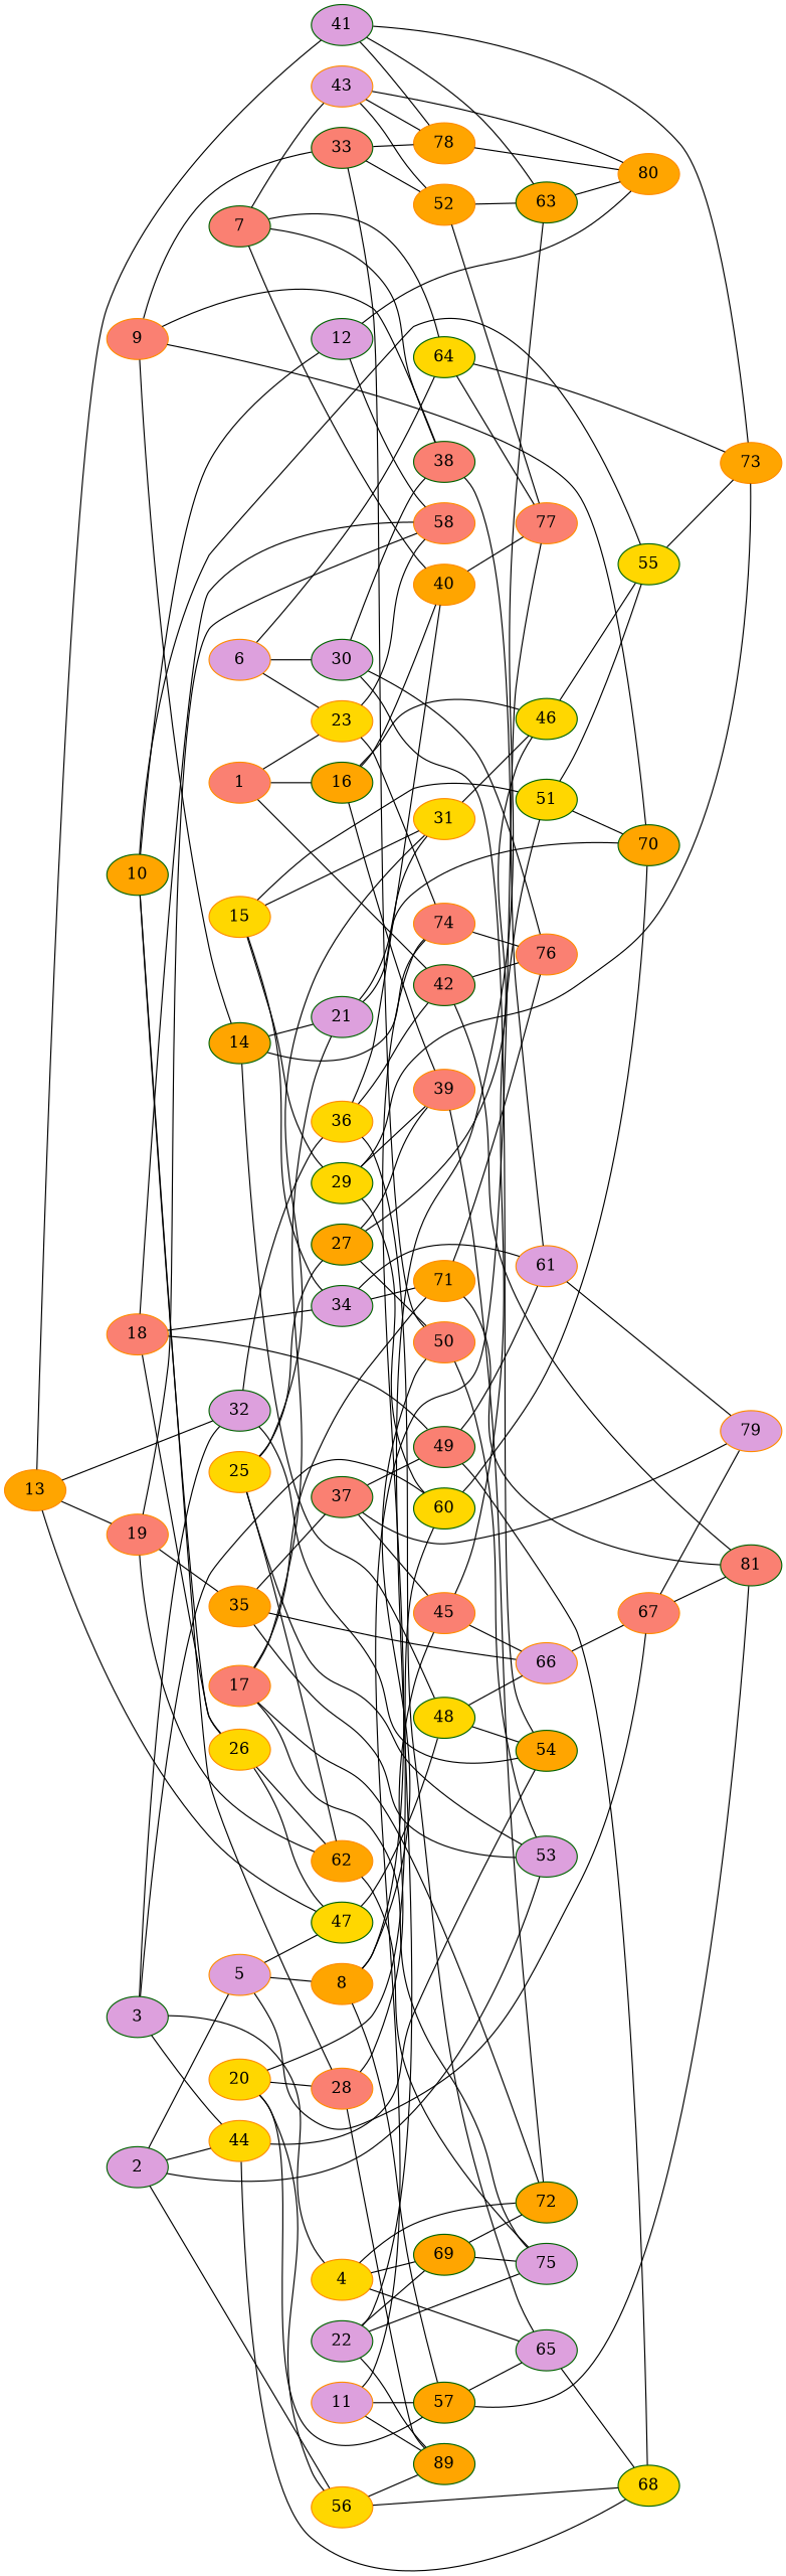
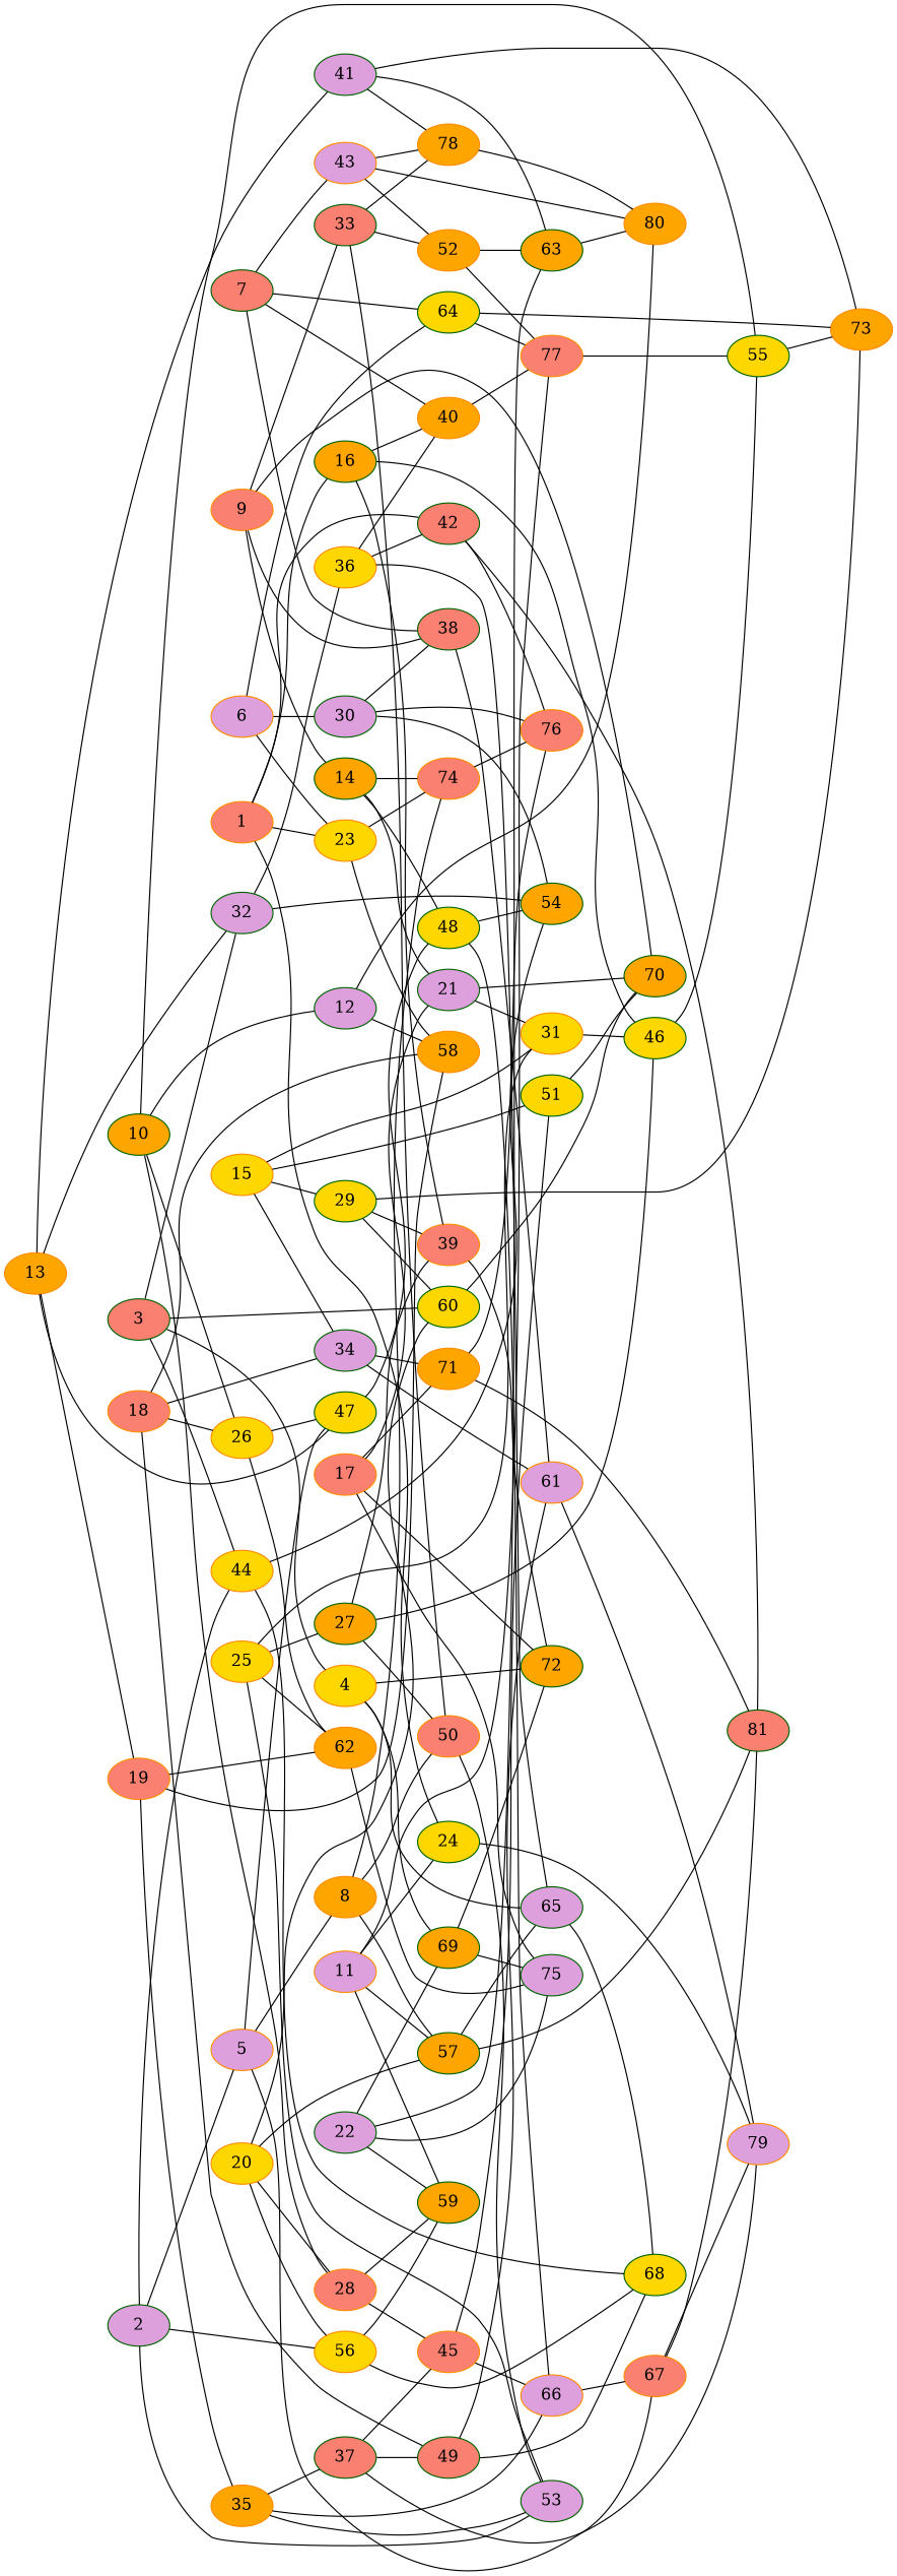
  graph {
    rankdir=LR
    node [color=darkorange fillcolor=orange style=filled]
    1 [fillcolor=salmon]
    16 [color=darkgreen]
    23 [fillcolor=gold]
+   24 [color=darkgreen fillcolor=gold]
    42 [color=darkgreen fillcolor=salmon]
    40
    39 [fillcolor=salmon]
    46 [color=darkgreen fillcolor=gold]
    74 [fillcolor=salmon]
-   58 [fillcolor=salmon]
+   58
    79 [fillcolor=plum]
    76 [fillcolor=salmon]
    81 [color=darkgreen fillcolor=salmon]
    2 [color=darkgreen fillcolor=plum]
    5 [fillcolor=plum]
    44 [fillcolor=gold]
    53 [color=darkgreen fillcolor=plum]
    56 [fillcolor=gold]
    8
    47 [color=darkgreen fillcolor=gold]
    67 [fillcolor=salmon]
    54 [color=darkgreen]
    68 [color=darkgreen fillcolor=gold]
-   59 [color=darkgreen label=89]
-   3 [color=darkgreen fillcolor=plum]
+   59 [color=darkgreen]
+   3 [color=darkgreen fillcolor=salmon]
    4 [fillcolor=gold]
    32 [color=darkgreen fillcolor=plum]
    60 [color=darkgreen fillcolor=gold]
    65 [color=darkgreen fillcolor=plum]
    69 [color=darkgreen]
    72 [color=darkgreen]
    36 [fillcolor=gold]
    70 [color=darkgreen]
    75 [color=darkgreen fillcolor=plum]
    50 [fillcolor=salmon]
    57 [color=darkgreen]
    48 [color=darkgreen fillcolor=gold]
    6 [fillcolor=plum]
    30 [color=darkgreen fillcolor=plum]
    64 [color=darkgreen fillcolor=gold]
    12 [color=darkgreen fillcolor=plum]
    80
    38 [color=darkgreen fillcolor=salmon]
    77 [fillcolor=salmon]
    73
    7 [color=darkgreen fillcolor=salmon]
    43 [fillcolor=plum]
    61 [fillcolor=plum]
    52
    78
    9 [fillcolor=salmon]
    14 [color=darkgreen]
    33 [color=darkgreen fillcolor=salmon]
    21 [color=darkgreen fillcolor=plum]
    10 [color=darkgreen]
    26 [fillcolor=gold]
    28 [fillcolor=salmon]
    55 [color=darkgreen fillcolor=gold]
    62
    45 [fillcolor=salmon]
    11 [fillcolor=plum]
    13
    19 [fillcolor=salmon]
    41 [color=darkgreen fillcolor=plum]
    35
    63 [color=darkgreen]
    31 [fillcolor=gold]
    66 [fillcolor=plum]
    15 [fillcolor=gold]
    29 [color=darkgreen fillcolor=gold]
    34 [color=darkgreen fillcolor=plum]
    51 [color=darkgreen fillcolor=gold]
    71
    17 [fillcolor=salmon]
    18 [fillcolor=salmon]
    49 [color=darkgreen fillcolor=salmon]
    37 [color=darkgreen fillcolor=salmon]
    20 [fillcolor=gold]
    22 [color=darkgreen fillcolor=plum]
    25 [fillcolor=gold]
    27 [color=darkgreen]
    1 -- 16
    1 -- 23
+   1 -- 24
    1 -- 42
    16 -- 40
    16 -- 39
    16 -- 46
    23 -- 74
    23 -- 58
+   24 -- 79
    42 -- 76
    42 -- 81
    40 -- 77
    39 -- 72
    46 -- 55
    74 -- 76
    2 -- 5
    2 -- 44
    2 -- 53
    2 -- 56
    5 -- 8
    5 -- 47
    5 -- 67
    44 -- 54
    44 -- 68
    56 -- 68
    56 -- 59
    8 -- 74
    8 -- 50
    8 -- 57
    47 -- 48
    67 -- 79
    67 -- 81
    3 -- 44
    3 -- 4
    3 -- 32
    3 -- 60
    4 -- 65
    4 -- 69
    4 -- 72
    32 -- 54
    32 -- 36
    60 -- 70
    65 -- 68
    69 -- 72
    69 -- 75
    36 -- 42
    36 -- 40
    36 -- 65
    50 -- 53
    57 -- 81
    57 -- 65
    48 -- 54
    48 -- 66
    6 -- 23
    6 -- 30
    6 -- 64
    30 -- 76
    30 -- 54
    30 -- 38
    64 -- 77
    64 -- 73
    12 -- 58
    12 -- 80
    38 -- 61
    7 -- 40
    7 -- 64
    7 -- 38
    7 -- 43
    43 -- 80
    43 -- 52
    43 -- 78
    61 -- 79
    52 -- 77
    52 -- 63
    78 -- 80
    9 -- 70
    9 -- 38
    9 -- 14
    9 -- 33
    14 -- 74
    14 -- 48
    14 -- 21
    33 -- 50
    33 -- 52
    33 -- 78
    21 -- 70
    21 -- 31
    10 -- 12
    10 -- 26
    10 -- 28
    10 -- 55
    26 -- 47
    26 -- 62
    28 -- 59
    28 -- 45
    55 -- 73
    62 -- 75
    45 -- 66
    45 -- 51
+   11 -- 24
    11 -- 59
    11 -- 57
    11 -- 77
    13 -- 47
    13 -- 32
    13 -- 19
    13 -- 41
    19 -- 58
    19 -- 62
    19 -- 35
    41 -- 73
    41 -- 78
    41 -- 63
    35 -- 53
    35 -- 66
    35 -- 37
    63 -- 80
    31 -- 46
    66 -- 67
    15 -- 31
    15 -- 29
    15 -- 34
    15 -- 51
    29 -- 39
    29 -- 60
    29 -- 73
    34 -- 61
    34 -- 71
    51 -- 70
-   51 -- 55
+   77 -- 55
    71 -- 76
    71 -- 81
    17 -- 72
    17 -- 75
    17 -- 21
    17 -- 71
    18 -- 58
    18 -- 26
    18 -- 34
    18 -- 49
    49 -- 68
    49 -- 61
    37 -- 79
    37 -- 45
    37 -- 49
    20 -- 56
    20 -- 60
    20 -- 57
    20 -- 28
    22 -- 59
    22 -- 69
    22 -- 75
    22 -- 63
    25 -- 53
    25 -- 62
    25 -- 31
    25 -- 27
    27 -- 39
    27 -- 46
    27 -- 50
  }
